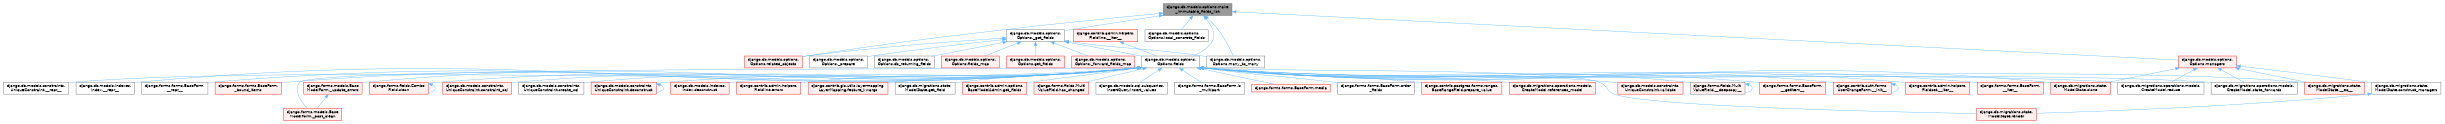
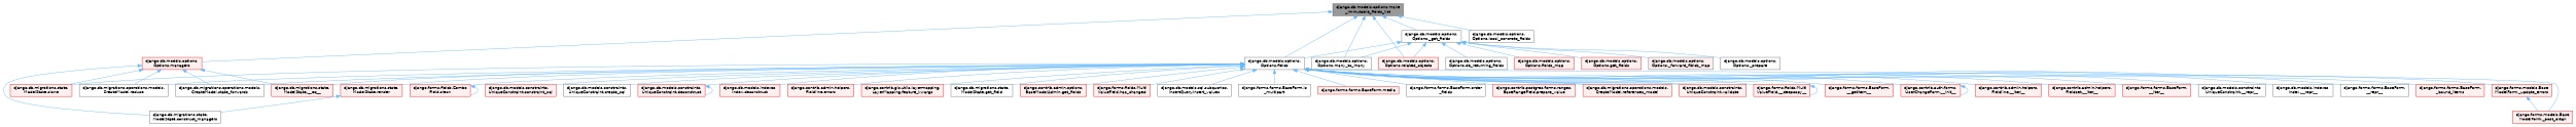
  digraph {
    rankdir=TB
    node [color=red fillcolor="#FFF0F0" fontname=Helvetica fontsize=10 shape=box style=filled]
    edge [color=steelblue1 dir=back fontname=Helvetica fontsize=10 labelfontname=Helvetica labelfontsize=10 style=solid]
    n1 [color=gray40 fillcolor=grey60 fontcolor=black height=0.2 label="django.db.models.options.make\l_immutable_fields_list" width=0.4]
    n2 [color=grey40 fillcolor=white height=0.2 label="django.db.models.options.\lOptions._get_fields" width=0.4]
    n3 [color=grey40 fillcolor=white height=0.2 label="django.db.models.options.\lOptions.fields" width=0.4]
    n4 [color=grey40 fillcolor=white height=0.2 label="django.db.models.options.\lOptions.many_to_many" width=0.4]
    n5 [height=0.2 label="django.db.models.options.\lOptions.related_objects" width=0.4]
    n6 [color=grey40 fillcolor=white height=0.2 label="django.db.models.options.\lOptions.local_concrete_fields" width=0.4]
    n7 [height=0.2 label="django.db.models.options.\lOptions.managers" width=0.4]
-   n8 [height=0.2 label="django.db.models.options.\lOptions._forward_fields_map" width=0.4]
+   n8 [color=grey40 height=0.2 label="django.db.models.options.\lOptions._forward_fields_map" width=0.4]
    n9 [color=grey40 fillcolor=white height=0.2 label="django.db.models.options.\lOptions._prepare" width=0.4]
    n10 [color=grey40 fillcolor=white height=0.2 label="django.db.models.options.\lOptions.db_returning_fields" width=0.4]
    n11 [height=0.2 label="django.db.models.options.\lOptions.fields_map" width=0.4]
    n12 [height=0.2 label="django.db.models.options.\lOptions.get_fields" width=0.4]
-   n13 [color=grey40 height=0.2 label="django.forms.fields.Multi\lValueField.__deepcopy__" width=0.4]
+   n13 [height=0.2 label="django.forms.fields.Multi\lValueField.__deepcopy__" width=0.4]
    n14 [height=0.2 label="django.db.migrations.state.\lModelState.__eq__" width=0.4]
    n15 [height=0.2 label="django.forms.forms.BaseForm.\l__getitem__" width=0.4]
    n16 [height=0.2 label="django.contrib.auth.forms.\lUserChangeForm.__init__" width=0.4]
    n17 [height=0.2 label="django.contrib.admin.helpers.\lFieldline.__iter__" width=0.4]
    n18 [height=0.2 label="django.contrib.admin.helpers.\lFieldset.__iter__" width=0.4]
    n19 [height=0.2 label="django.forms.forms.BaseForm.\l__iter__" width=0.4]
    n20 [color=grey40 fillcolor=white height=0.2 label="django.db.models.constraints.\lUniqueConstraint.__repr__" width=0.4]
    n21 [color=grey40 fillcolor=white height=0.2 label="django.db.models.indexes.\lIndex.__repr__" width=0.4]
    n22 [color=grey40 fillcolor=white height=0.2 label="django.forms.forms.BaseForm.\l__repr__" width=0.4]
    n23 [height=0.2 label="django.forms.forms.BaseForm.\l_bound_items" width=0.4]
    n24 [height=0.2 label="django.forms.models.Base\lModelForm._post_clean" width=0.4]
    n25 [height=0.2 label="django.forms.models.Base\lModelForm._update_errors" width=0.4]
    n26 [height=0.2 label="django.forms.fields.Combo\lField.clean" width=0.4]
    n27 [height=0.2 label="django.db.migrations.state.\lModelState.clone" width=0.4]
    n28 [height=0.2 label="django.db.models.constraints.\lUniqueConstraint.constraint_sql" width=0.4]
    n29 [color=grey40 fillcolor=white height=0.2 label="django.db.models.constraints.\lUniqueConstraint.create_sql" width=0.4]
    n30 [height=0.2 label="django.db.models.constraints.\lUniqueConstraint.deconstruct" width=0.4]
    n31 [height=0.2 label="django.db.models.indexes.\lIndex.deconstruct" width=0.4]
    n32 [height=0.2 label="django.contrib.admin.helpers.\lFieldline.errors" width=0.4]
    n33 [height=0.2 label="django.contrib.gis.utils.layermapping.\lLayerMapping.feature_kwargs" width=0.4]
    n34 [color=grey40 fillcolor=white height=0.2 label="django.db.migrations.state.\lModelState.get_field" width=0.4]
    n35 [height=0.2 label="django.contrib.admin.options.\lBaseModelAdmin.get_fields" width=0.4]
    n36 [height=0.2 label="django.forms.fields.Multi\lValueField.has_changed" width=0.4]
    n37 [color=grey40 fillcolor=white height=0.2 label="django.db.models.sql.subqueries.\lInsertQuery.insert_values" width=0.4]
    n38 [color=grey40 fillcolor=white height=0.2 label="django.forms.forms.BaseForm.is\l_multipart" width=0.4]
    n39 [height=0.2 label="django.forms.forms.BaseForm.media" width=0.4]
    n40 [color=grey40 fillcolor=white height=0.2 label="django.forms.forms.BaseForm.order\l_fields" width=0.4]
    n41 [height=0.2 label="django.contrib.postgres.forms.ranges.\lBaseRangeField.prepare_value" width=0.4]
    n42 [color=grey40 fillcolor=white height=0.2 label="django.db.migrations.operations.models.\lCreateModel.reduce" width=0.4]
    n43 [height=0.2 label="django.db.migrations.operations.models.\lCreateModel.references_model" width=0.4]
    n44 [height=0.2 label="django.db.migrations.state.\lModelState.render" width=0.4]
    n45 [color=grey40 fillcolor=white height=0.2 label="django.db.migrations.operations.models.\lCreateModel.state_forwards" width=0.4]
    n46 [height=0.2 label="django.db.models.constraints.\lUniqueConstraint.validate" width=0.4]
    n47 [color=grey40 fillcolor=white height=0.2 label="django.db.migrations.state.\lModelState.construct_managers" width=0.4]
    n1 -> n2
    n1 -> n3
    n1 -> n4
    n1 -> n5
    n1 -> n6
    n1 -> n7
    n2 -> n3
    n2 -> n4
    n2 -> n5
    n2 -> n8
    n2 -> n9
    n2 -> n10
    n2 -> n11
    n2 -> n12
    n3 -> n13
    n3 -> n14
    n3 -> n15
    n3 -> n16
-   n17 -> n3
+   n3 -> n17
    n3 -> n18
    n3 -> n19
    n3 -> n20
    n3 -> n21
    n3 -> n22
    n3 -> n23
    n3 -> n24
    n3 -> n25
    n3 -> n26
    n3 -> n27
    n3 -> n28
    n3 -> n29
    n3 -> n30
    n3 -> n31
    n3 -> n32
    n3 -> n33
    n3 -> n34
    n3 -> n35
    n3 -> n36
    n3 -> n37
    n3 -> n38
    n3 -> n39
    n3 -> n40
    n3 -> n41
    n3 -> n42
    n3 -> n43
    n3 -> n44
    n3 -> n45
    n3 -> n46
    n7 -> n14
    n7 -> n27
    n7 -> n42
    n7 -> n45
    n7 -> n47
    n13 -> n13
    n16 -> n16
    n25 -> n24
    n26 -> n26
    n30 -> n30
-   n47 -> n44
+   n44 -> n47
  }
